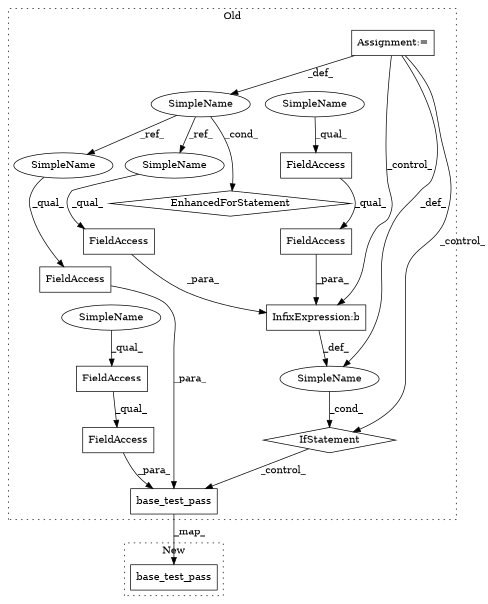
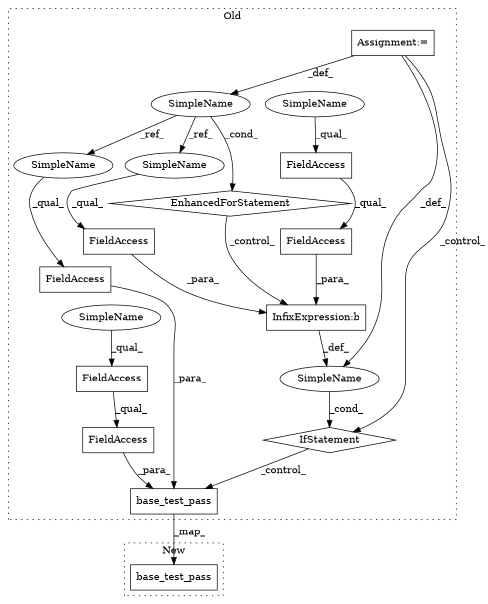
  digraph {
    node [a=22 l=4 s=1168 shape=box]
    n1 [a=32 l="15,1" label=base_test_pass s="1221,1331"]
    n2 [a=27 l=3 label="InfixExpression:b" s=1191]
    n3 [l=14 label=FieldAccess]
    n4 [l=23 label=FieldAccess]
    n5 [l=10 label=FieldAccess s=1194]
    n6 [l=14 label=FieldAccess s=1274]
    n7 [l=10 label=FieldAccess s=1263]
    n8 [l=35 label=FieldAccess s=1274]
    n9 [a=70 l="53,2" label=EnhancedForStatement s="1051,1154" shape=diamond]
    n10 [a=42 label=SimpleName shape=ellipse l="" s=""]
    n11 [a=25 l="4,2" label=IfStatement s="1164,1204" shape=diamond]
    n12 [a=42 label=SimpleName s=1140 shape=ellipse]
    n13 [a=7 l="53,2" label="Assignment:=" s="1051,1154"]
    n14 [a=42 label=SimpleName shape=ellipse]
    n15 [a=42 label=SimpleName s=1274 shape=ellipse]
    n16 [a=42 label=SimpleName s=1263 shape=ellipse]
    n17 [a=42 label=SimpleName s=1194 shape=ellipse]
    n18 [a=32 l="15,1" label=base_test_pass s="896,959"]
    subgraph cluster_1 {
      label=Old
      style=dotted
      n1
      n2
      n3
      n4
      n5
      n6
      n7
      n8
      n9
      n10
      n11
      n12
      n13
      n14
      n15
      n16
      n17
    }
    subgraph cluster_2 {
      label=New
      style=dotted
      n18
    }
    n1 -> n18 [label=_map_]
    n2 -> n10 [label=_def_]
    n3 -> n4 [label=_qual_]
    n4 -> n2 [label=_para_]
    n5 -> n2 [label=_para_]
    n6 -> n8 [label=_qual_]
    n7 -> n1 [label=_para_]
    n8 -> n1 [label=_para_]
-   n13 -> n2 [label=_control_]
+   n9 -> n2 [label=_control_]
    n10 -> n11 [label=_cond_]
    n11 -> n1 [label=_control_]
    n12 -> n9 [label=_cond_]
    n12 -> n16 [label=_ref_]
    n12 -> n17 [label=_ref_]
    n13 -> n10 [label=_def_]
    n13 -> n11 [label=_control_]
    n13 -> n12 [label=_def_]
    n14 -> n3 [label=_qual_]
    n15 -> n6 [label=_qual_]
    n16 -> n7 [label=_qual_]
    n17 -> n5 [label=_qual_]
  }
